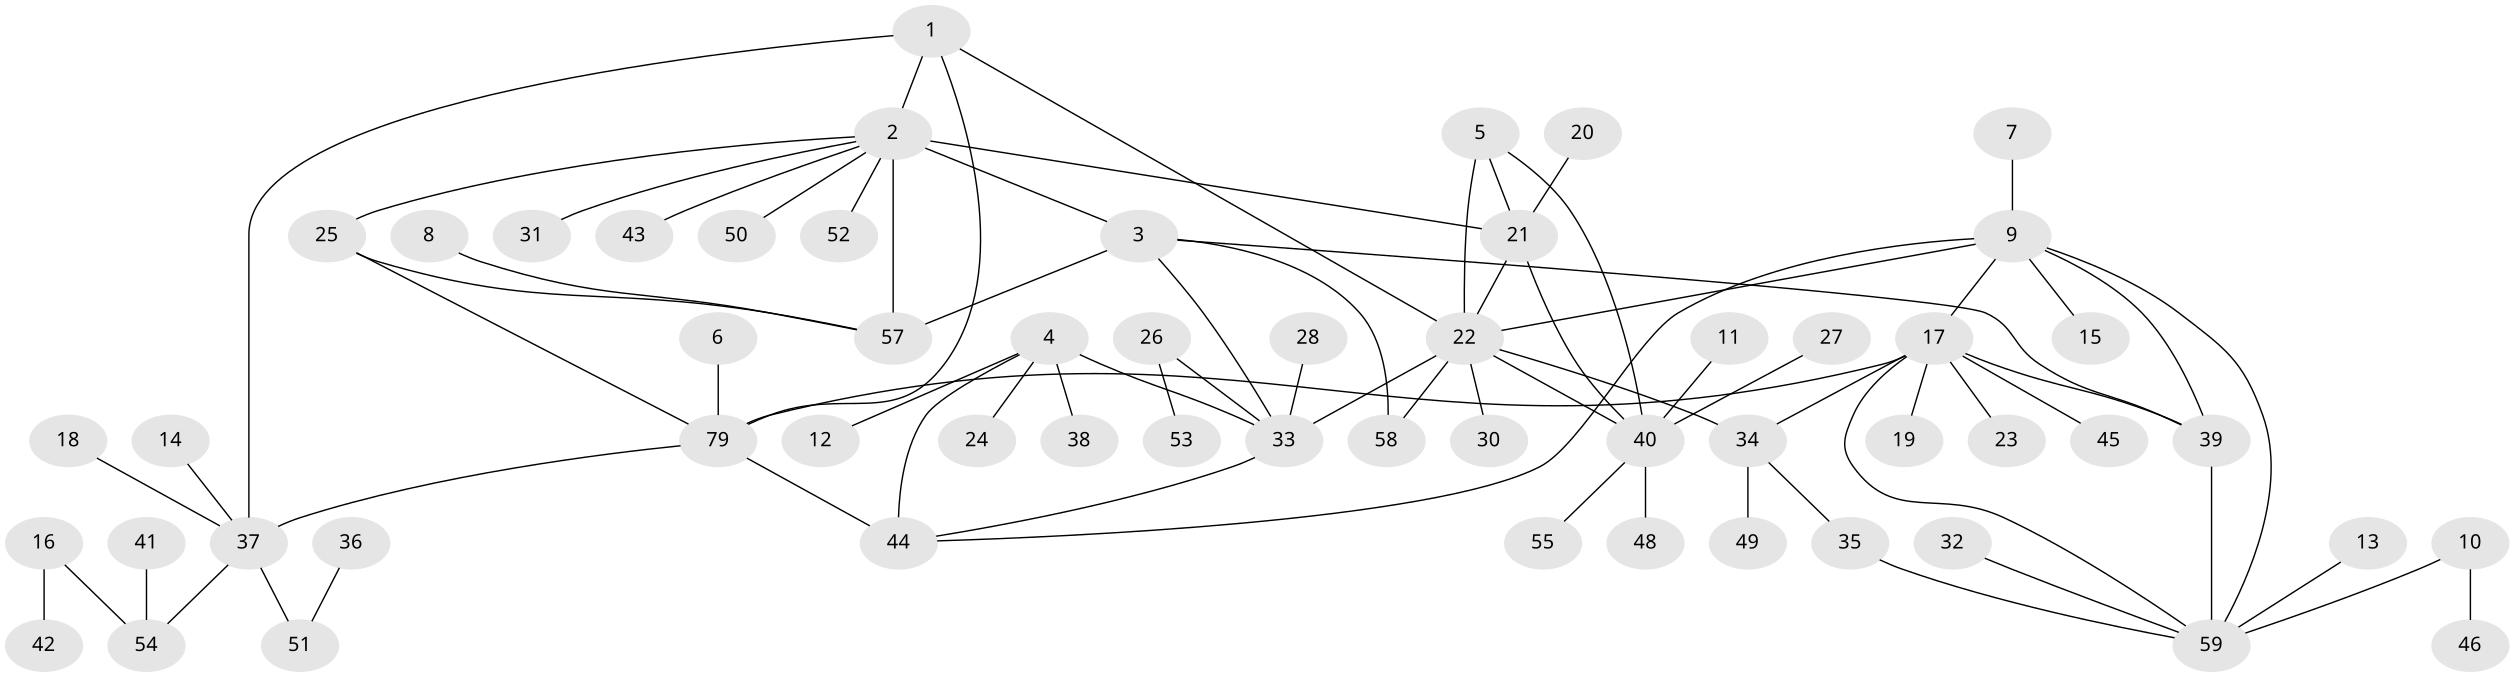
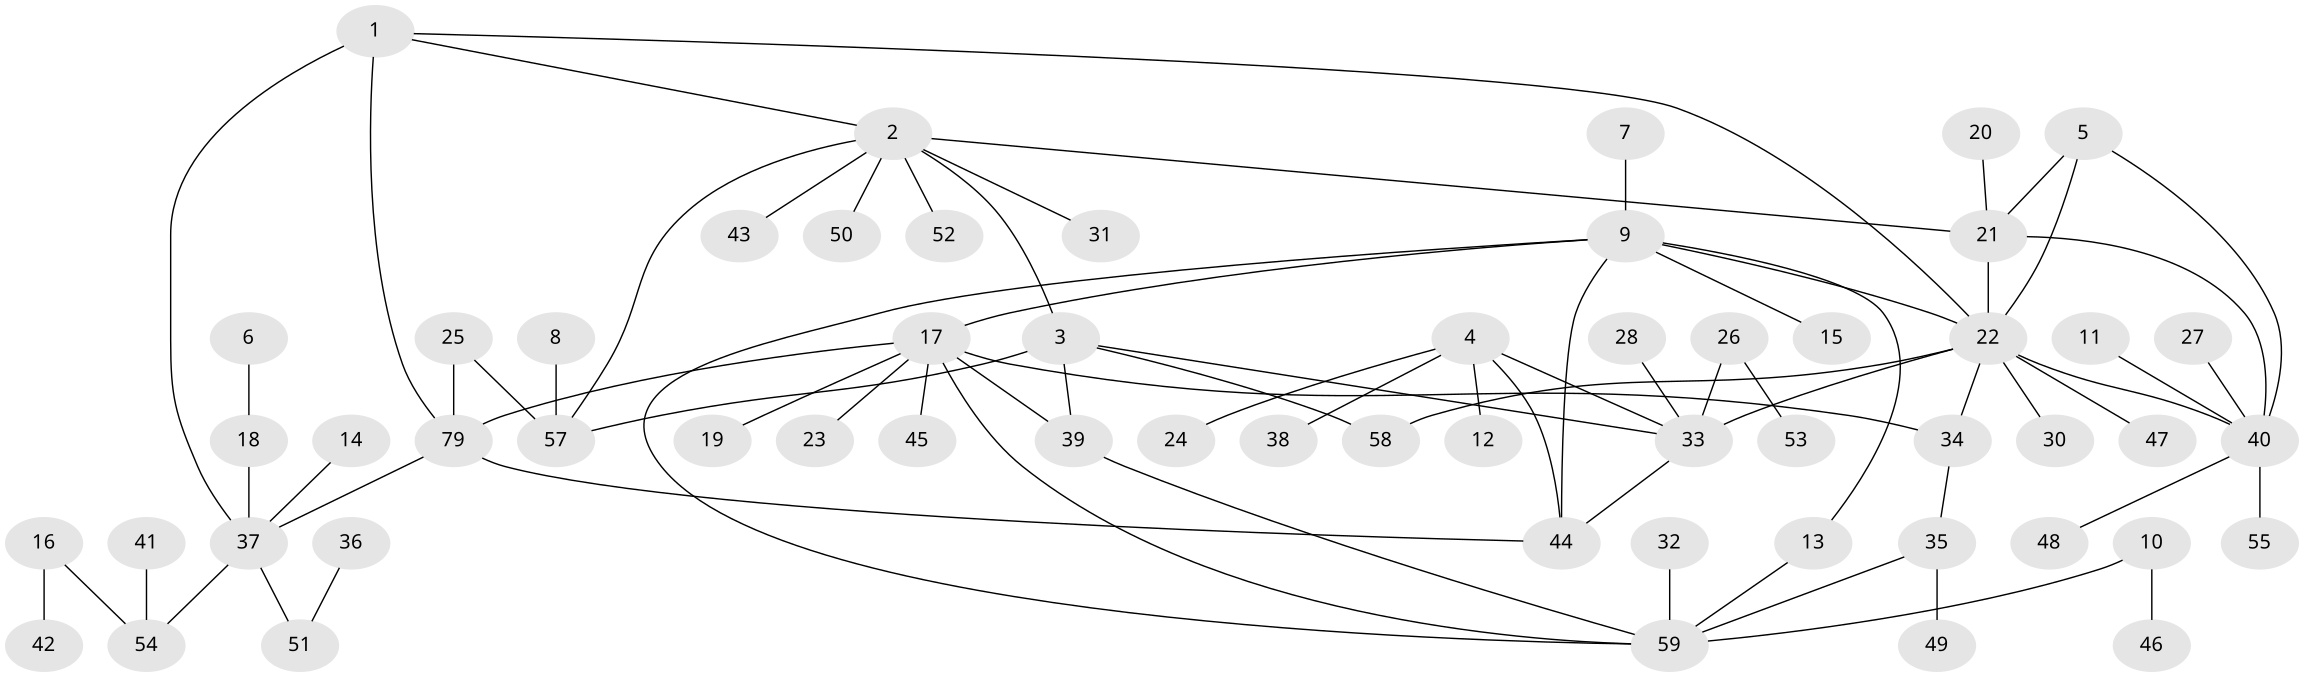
  graph {
    fontname="Noto Sans"
    node [color=gray90 fontname="Noto Sans" style=filled]
    edge [fontname="Noto Sans" weight=1.0]
    1
    2
    22
    n4 [label=79]
    37
    3
    21
    25
    31
    43
    50
    52
    57
    33
    58
    40
    34
    30
+   47
    44
    54
    51
    39
    59
    4
    12
    24
    38
    5
    48
    55
    6
    7
    9
    15
    17
    8
    19
    23
    45
    10
    46
    11
    13
    14
    16
    42
    35
    18
    20
    26
    53
    27
    28
    32
    49
    36
    41
    1 -- 2
    1 -- 22
    1 -- n4 [weight=2.0]
    1 -- 37 [weight=2.0]
    2 -- 3 [weight=2.0]
    2 -- 21
-   2 -- 25
    2 -- 31
    2 -- 43
    2 -- 50
    2 -- 52
    2 -- 57 [weight=2.0]
    22 -- 33
    22 -- 58
    22 -- 40
    22 -- 34
    22 -- 30
+   22 -- 47
    n4 -- 37
    n4 -- 44
    37 -- 54
    37 -- 51
    3 -- 57
    3 -- 33
    3 -- 58
    3 -- 39
    21 -- 22
    21 -- 40
    25 -- n4
    25 -- 57
    33 -- 44
    40 -- 48
    40 -- 55
    34 -- 35
    39 -- 59
    4 -- 33 [weight=2.0]
    4 -- 44 [weight=2.0]
    4 -- 12
    4 -- 24
    4 -- 38
    5 -- 22
    5 -- 21
    5 -- 40
-   6 -- n4
+   6 -- 18
    7 -- 9
    9 -- 22
    9 -- 44
-   9 -- 39
+   9 -- 13
    9 -- 59
    9 -- 15
    9 -- 17
    17 -- n4
    17 -- 34
    17 -- 39
    17 -- 59
    17 -- 19
    17 -- 23
    17 -- 45
    8 -- 57
    10 -- 59
    10 -- 46
    11 -- 40
    13 -- 59
    14 -- 37
    16 -- 54
    16 -- 42
    35 -- 59
-   34 -- 49
+   35 -- 49
    18 -- 37
    20 -- 21
    26 -- 33
    26 -- 53
    27 -- 40
    28 -- 33
    32 -- 59
    36 -- 51
    41 -- 54
  }
